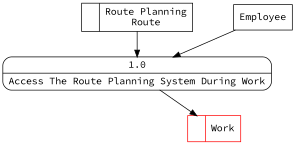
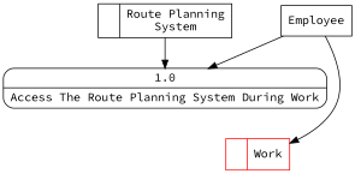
  digraph {
    fontname="Source Code Pro"
    node [fontname="Source Code Pro" shape=record]
    edge [fontname="Source Code Pro"]
-   n1 [label="<f0>  |<f1> Route Planning\nRoute "]
+   n1 [label="<f0>  |<f1> Route Planning\nSystem "]
    n2 [label="{<f0> 1.0|<f1> Access The Route Planning System During Work }" shape=Mrecord]
    n3 [color=red label="<f0>  |<f1> Work "]
    n4 [label=Employee shape=box]
    n1 -> n2
-   n2 -> n3
+   n4 -> n3
    n4 -> n2
  }
